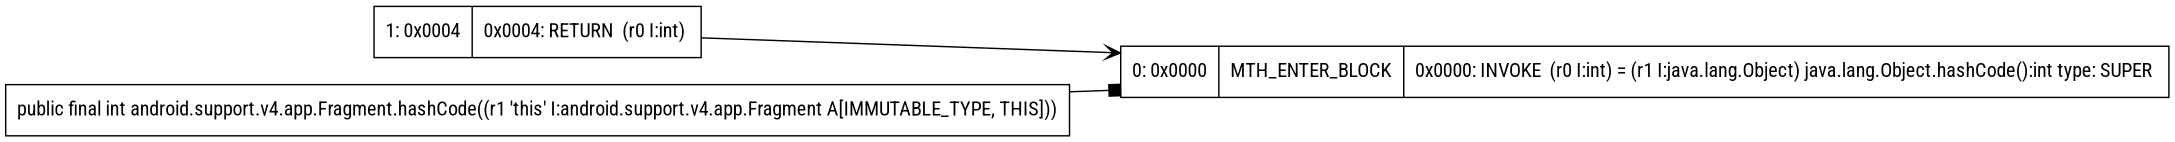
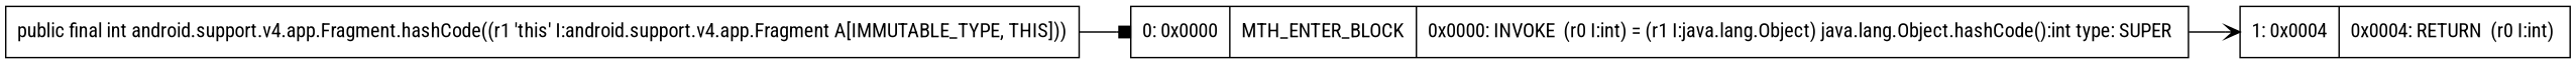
  digraph {
    rankdir=LR
    fontname="Roboto Condensed"
    node [shape=record fontname="Roboto Condensed"]
    edge [fontname="Roboto Condensed"]
    n1 [label="{0\:\ 0x0000|MTH_ENTER_BLOCK\l|0x0000: INVOKE  (r0 I:int) = (r1 I:java.lang.Object) java.lang.Object.hashCode():int type: SUPER \l}"]
    n2 [label="{1\:\ 0x0004|0x0004: RETURN  (r0 I:int) \l}"]
    n3 [label="{public final int android.support.v4.app.Fragment.hashCode((r1 'this' I:android.support.v4.app.Fragment A[IMMUTABLE_TYPE, THIS])) }"]
-   n2 -> n1 [arrowhead=vee]
+   n1 -> n2 [arrowhead=vee]
    n3 -> n1 [arrowhead=box]
  }
